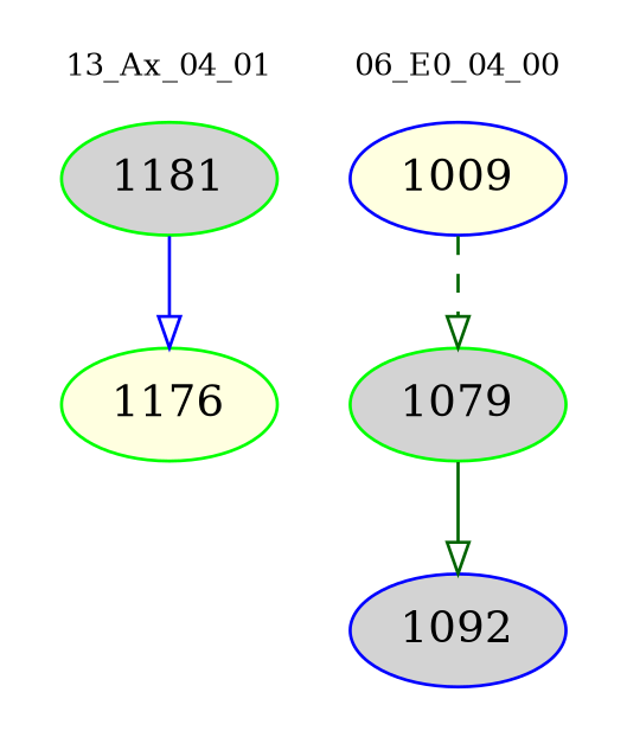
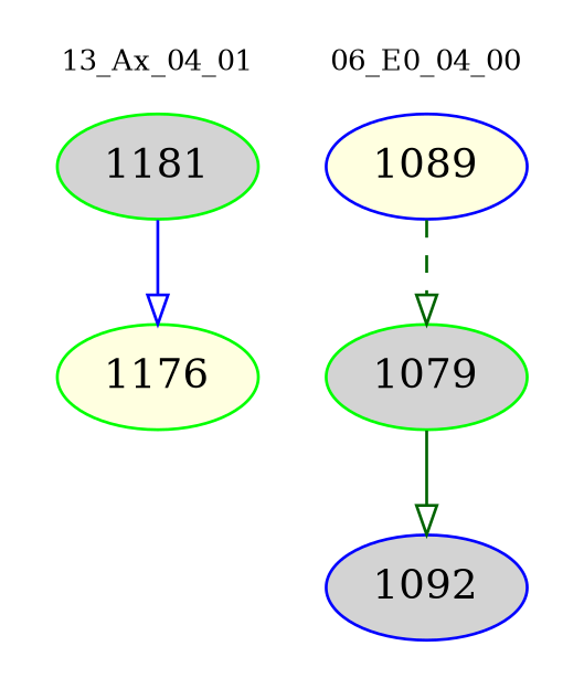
  digraph {
    node [color=green fillcolor=lightgrey style=filled]
    edge [arrowhead=onormal color=darkgreen style=solid]
    n1 [label=1181]
    n2 [fillcolor=lightyellow label=1176]
-   n3 [color=blue fillcolor=lightyellow label=1009]
+   n3 [color=blue fillcolor=lightyellow label=1089]
    n4 [label=1079]
    n5 [color=blue label=1092]
    subgraph cluster_1 {
      color=white
      fontsize=10
      label="13_Ax_04_01"
      n1
      n2
    }
    subgraph cluster_2 {
      color=white
      fontsize=10
      label="06_E0_04_00"
      n3
      n4
      n5
    }
    n1 -> n2 [color=blue]
    n3 -> n4 [style=dashed]
    n4 -> n5
  }
